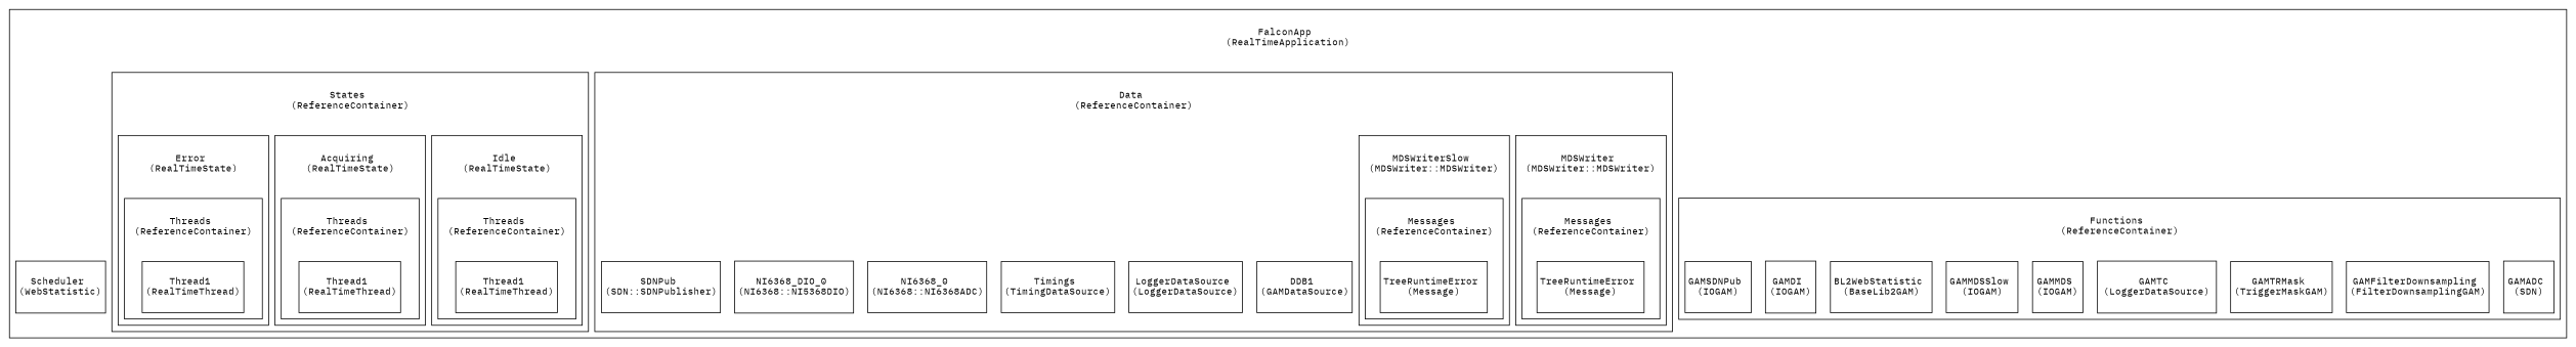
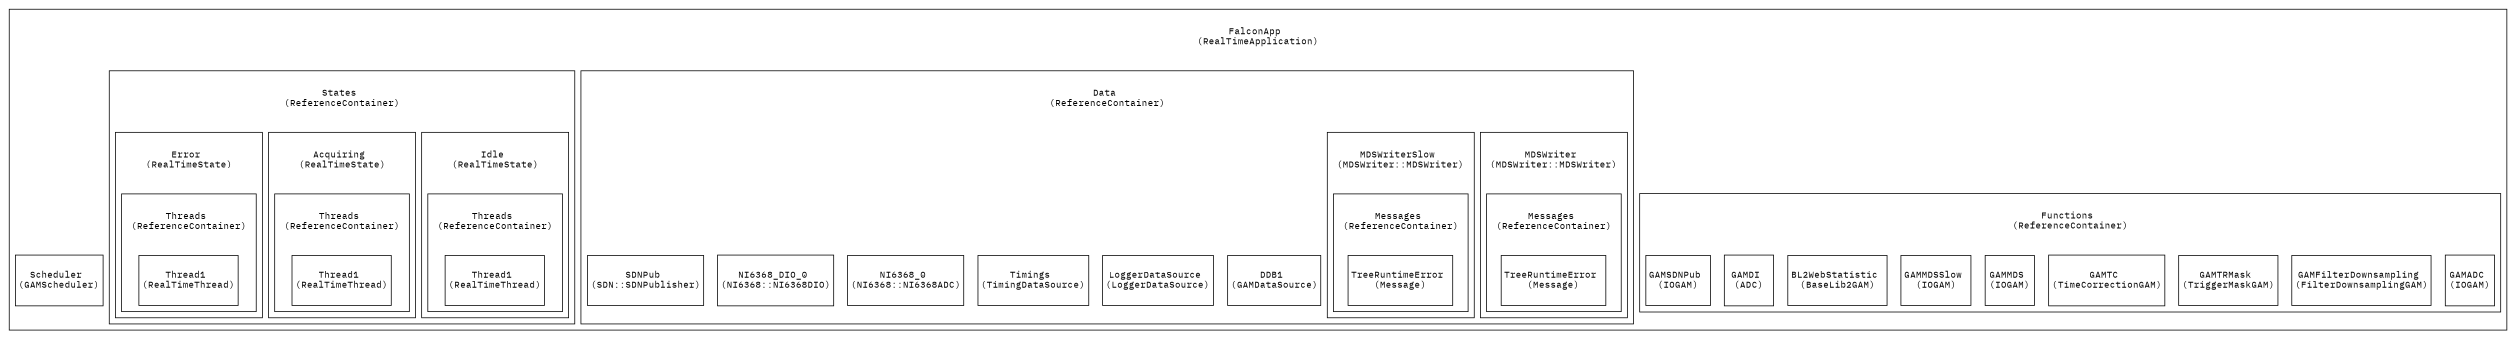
  digraph {
    bgcolor=white
    fontname="IBM Plex Mono"
    node [color=black fillcolor=white margin=0 shape=record style=filled fontname="IBM Plex Mono"]
-   n1 [label=<<TABLE border="0" cellborder="0"><TR><TD width="60" height="60"><font point-size="12">GAMADC <BR/>(SDN)</font></TD></TR></TABLE>>]
+   n1 [label=<<TABLE border="0" cellborder="0"><TR><TD width="60" height="60"><font point-size="12">GAMADC <BR/>(IOGAM)</font></TD></TR></TABLE>>]
    n2 [label=<<TABLE border="0" cellborder="0"><TR><TD width="60" height="60"><font point-size="12">GAMFilterDownsampling <BR/>(FilterDownsamplingGAM)</font></TD></TR></TABLE>>]
    n3 [label=<<TABLE border="0" cellborder="0"><TR><TD width="60" height="60"><font point-size="12">GAMTRMask <BR/>(TriggerMaskGAM)</font></TD></TR></TABLE>>]
-   n4 [label=<<TABLE border="0" cellborder="0"><TR><TD width="60" height="60"><font point-size="12">GAMTC <BR/>(LoggerDataSource)</font></TD></TR></TABLE>>]
+   n4 [label=<<TABLE border="0" cellborder="0"><TR><TD width="60" height="60"><font point-size="12">GAMTC <BR/>(TimeCorrectionGAM)</font></TD></TR></TABLE>>]
    n5 [label=<<TABLE border="0" cellborder="0"><TR><TD width="60" height="60"><font point-size="12">GAMMDS <BR/>(IOGAM)</font></TD></TR></TABLE>>]
    n6 [label=<<TABLE border="0" cellborder="0"><TR><TD width="60" height="60"><font point-size="12">GAMMDSSlow <BR/>(IOGAM)</font></TD></TR></TABLE>>]
    n7 [label=<<TABLE border="0" cellborder="0"><TR><TD width="60" height="60"><font point-size="12">BL2WebStatistic <BR/>(BaseLib2GAM)</font></TD></TR></TABLE>>]
-   n8 [label=<<TABLE border="0" cellborder="0"><TR><TD width="60" height="60"><font point-size="12">GAMDI <BR/>(IOGAM)</font></TD></TR></TABLE>>]
+   n8 [label=<<TABLE border="0" cellborder="0"><TR><TD width="60" height="60"><font point-size="12">GAMDI <BR/>(ADC)</font></TD></TR></TABLE>>]
    n9 [label=<<TABLE border="0" cellborder="0"><TR><TD width="60" height="60"><font point-size="12">GAMSDNPub <BR/>(IOGAM)</font></TD></TR></TABLE>>]
    n10 [label=<<TABLE border="0" cellborder="0"><TR><TD width="60" height="60"><font point-size="12">TreeRuntimeError <BR/>(Message)</font></TD></TR></TABLE>>]
    n11 [label=<<TABLE border="0" cellborder="0"><TR><TD width="60" height="60"><font point-size="12">TreeRuntimeError <BR/>(Message)</font></TD></TR></TABLE>>]
    n12 [label=<<TABLE border="0" cellborder="0"><TR><TD width="60" height="60"><font point-size="12">DDB1 <BR/>(GAMDataSource)</font></TD></TR></TABLE>>]
    n13 [label=<<TABLE border="0" cellborder="0"><TR><TD width="60" height="60"><font point-size="12">LoggerDataSource <BR/>(LoggerDataSource)</font></TD></TR></TABLE>>]
    n14 [label=<<TABLE border="0" cellborder="0"><TR><TD width="60" height="60"><font point-size="12">Timings <BR/>(TimingDataSource)</font></TD></TR></TABLE>>]
    n15 [label=<<TABLE border="0" cellborder="0"><TR><TD width="60" height="60"><font point-size="12">NI6368_0 <BR/>(NI6368::NI6368ADC)</font></TD></TR></TABLE>>]
-   n16 [label=<<TABLE border="0" cellborder="0"><TR><TD width="60" height="60"><font point-size="12">NI6368_DIO_0 <BR/>(NI6368::NI5368DIO)</font></TD></TR></TABLE>>]
+   n16 [label=<<TABLE border="0" cellborder="0"><TR><TD width="60" height="60"><font point-size="12">NI6368_DIO_0 <BR/>(NI6368::NI6368DIO)</font></TD></TR></TABLE>>]
    n17 [label=<<TABLE border="0" cellborder="0"><TR><TD width="60" height="60"><font point-size="12">SDNPub <BR/>(SDN::SDNPublisher)</font></TD></TR></TABLE>>]
    n18 [label=<<TABLE border="0" cellborder="0"><TR><TD width="60" height="60"><font point-size="12">Thread1 <BR/>(RealTimeThread)</font></TD></TR></TABLE>>]
    n19 [label=<<TABLE border="0" cellborder="0"><TR><TD width="60" height="60"><font point-size="12">Thread1 <BR/>(RealTimeThread)</font></TD></TR></TABLE>>]
    n20 [label=<<TABLE border="0" cellborder="0"><TR><TD width="60" height="60"><font point-size="12">Thread1 <BR/>(RealTimeThread)</font></TD></TR></TABLE>>]
-   n21 [label=<<TABLE border="0" cellborder="0"><TR><TD width="60" height="60"><font point-size="12">Scheduler <BR/>(WebStatistic)</font></TD></TR></TABLE>>]
+   n21 [label=<<TABLE border="0" cellborder="0"><TR><TD width="60" height="60"><font point-size="12">Scheduler <BR/>(GAMScheduler)</font></TD></TR></TABLE>>]
    subgraph cluster_1 {
      label=<<TABLE border="0" cellborder="0"><TR><TD width="60" height="60"><font point-size="12">FalconApp <BR/>(RealTimeApplication)</font></TD></TR></TABLE>>
      n21
      subgraph cluster_2 {
        label=<<TABLE border="0" cellborder="0"><TR><TD width="60" height="60"><font point-size="12">Functions <BR/>(ReferenceContainer)</font></TD></TR></TABLE>>
        n1
        n2
        n3
        n4
        n5
        n6
        n7
        n8
        n9
      }
      subgraph cluster_3 {
        label=<<TABLE border="0" cellborder="0"><TR><TD width="60" height="60"><font point-size="12">Data <BR/>(ReferenceContainer)</font></TD></TR></TABLE>>
        n12
        n13
        n14
        n15
        n16
        n17
        subgraph cluster_4 {
          label=<<TABLE border="0" cellborder="0"><TR><TD width="60" height="60"><font point-size="12">MDSWriter <BR/>(MDSWriter::MDSWriter)</font></TD></TR></TABLE>>
          subgraph cluster_5 {
            label=<<TABLE border="0" cellborder="0"><TR><TD width="60" height="60"><font point-size="12">Messages <BR/>(ReferenceContainer)</font></TD></TR></TABLE>>
            n10
          }
        }
        subgraph cluster_6 {
          label=<<TABLE border="0" cellborder="0"><TR><TD width="60" height="60"><font point-size="12">MDSWriterSlow <BR/>(MDSWriter::MDSWriter)</font></TD></TR></TABLE>>
          subgraph cluster_7 {
            label=<<TABLE border="0" cellborder="0"><TR><TD width="60" height="60"><font point-size="12">Messages <BR/>(ReferenceContainer)</font></TD></TR></TABLE>>
            n11
          }
        }
      }
      subgraph cluster_8 {
        label=<<TABLE border="0" cellborder="0"><TR><TD width="60" height="60"><font point-size="12">States <BR/>(ReferenceContainer)</font></TD></TR></TABLE>>
        subgraph cluster_9 {
          label=<<TABLE border="0" cellborder="0"><TR><TD width="60" height="60"><font point-size="12">Idle <BR/>(RealTimeState)</font></TD></TR></TABLE>>
          subgraph cluster_10 {
            label=<<TABLE border="0" cellborder="0"><TR><TD width="60" height="60"><font point-size="12">Threads <BR/>(ReferenceContainer)</font></TD></TR></TABLE>>
            n18
          }
        }
        subgraph cluster_11 {
          label=<<TABLE border="0" cellborder="0"><TR><TD width="60" height="60"><font point-size="12">Acquiring <BR/>(RealTimeState)</font></TD></TR></TABLE>>
          subgraph cluster_12 {
            label=<<TABLE border="0" cellborder="0"><TR><TD width="60" height="60"><font point-size="12">Threads <BR/>(ReferenceContainer)</font></TD></TR></TABLE>>
            n19
          }
        }
        subgraph cluster_13 {
          label=<<TABLE border="0" cellborder="0"><TR><TD width="60" height="60"><font point-size="12">Error <BR/>(RealTimeState)</font></TD></TR></TABLE>>
          subgraph cluster_14 {
            label=<<TABLE border="0" cellborder="0"><TR><TD width="60" height="60"><font point-size="12">Threads <BR/>(ReferenceContainer)</font></TD></TR></TABLE>>
            n20
          }
        }
      }
    }
  }
